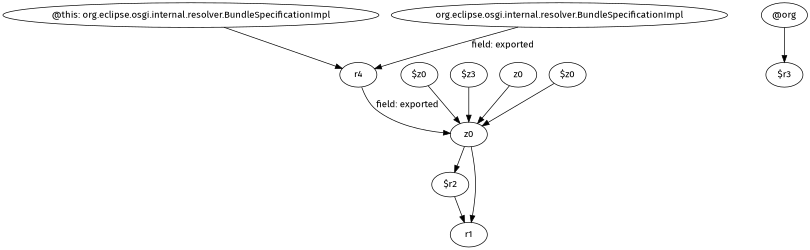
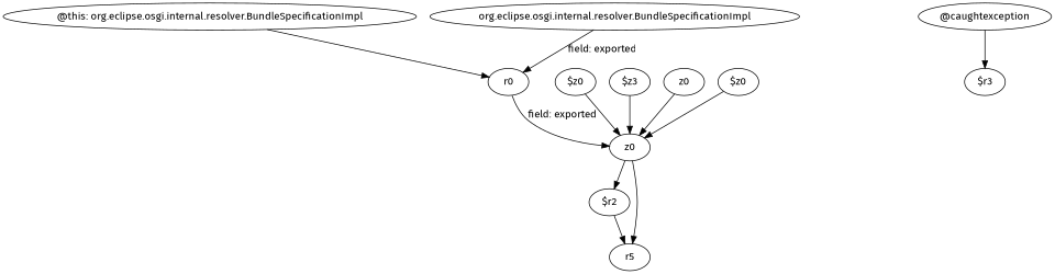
  digraph {
    fontname="Fira Sans"
    node [fontname="Fira Sans"]
    edge [fontname="Fira Sans"]
    n1 [label=z0]
    n2 [label="$r2"]
-   n3 [label=r1]
+   n3 [label=r5]
    n4 [label="@this: org.eclipse.osgi.internal.resolver.BundleSpecificationImpl"]
-   n5 [label=r4]
+   n5 [label=r0]
    n6 [label="$z0"]
    n7 [label="$z3"]
    n8 [label=z0]
    n9 [label="org.eclipse.osgi.internal.resolver.BundleSpecificationImpl"]
    n10 [label="$z0"]
-   n11 [label="@org"]
+   n11 [label="@caughtexception"]
    n12 [label="$r3"]
    n1 -> n2
    n1 -> n3
    n2 -> n3
    n4 -> n5
    n5 -> n1 [label="field: exported"]
    n6 -> n1
    n7 -> n1
    n8 -> n1
    n9 -> n5 [label="field: exported"]
    n10 -> n1
    n11 -> n12
  }
